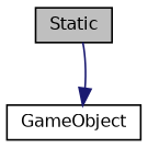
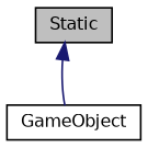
  digraph {
    node [color=black fontname=Helvetica fontsize=10 shape=record style=filled]
    n1 [fillcolor=grey75 fontcolor=black height=0.2 label=Static width=0.4]
    n2 [fillcolor=white height=0.2 label=GameObject width=0.4]
-   n2 -> n1 [color=midnightblue dir=back fontname=Helvetica fontsize=10 labelfontname=Helvetica labelfontsize=10 style=solid]
+   n1 -> n2 [color=midnightblue dir=back fontname=Helvetica fontsize=10 labelfontname=Helvetica labelfontsize=10 style=solid]
  }
